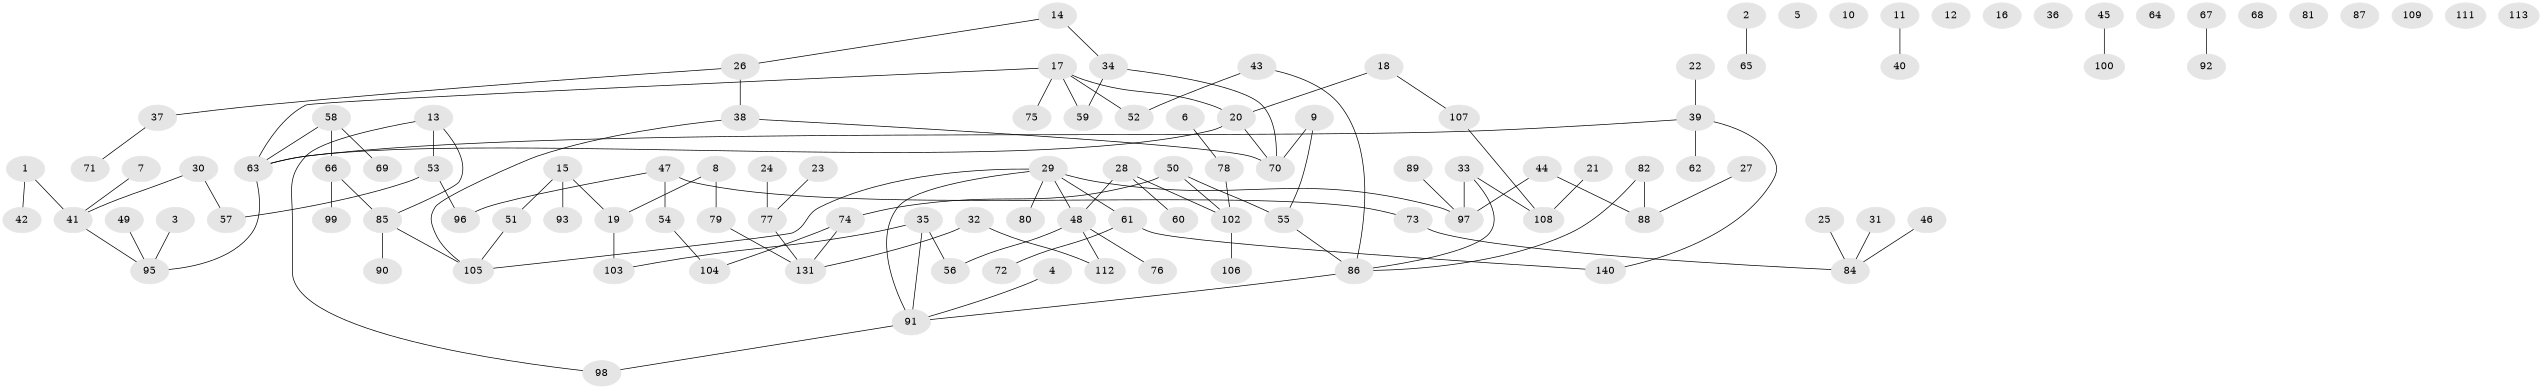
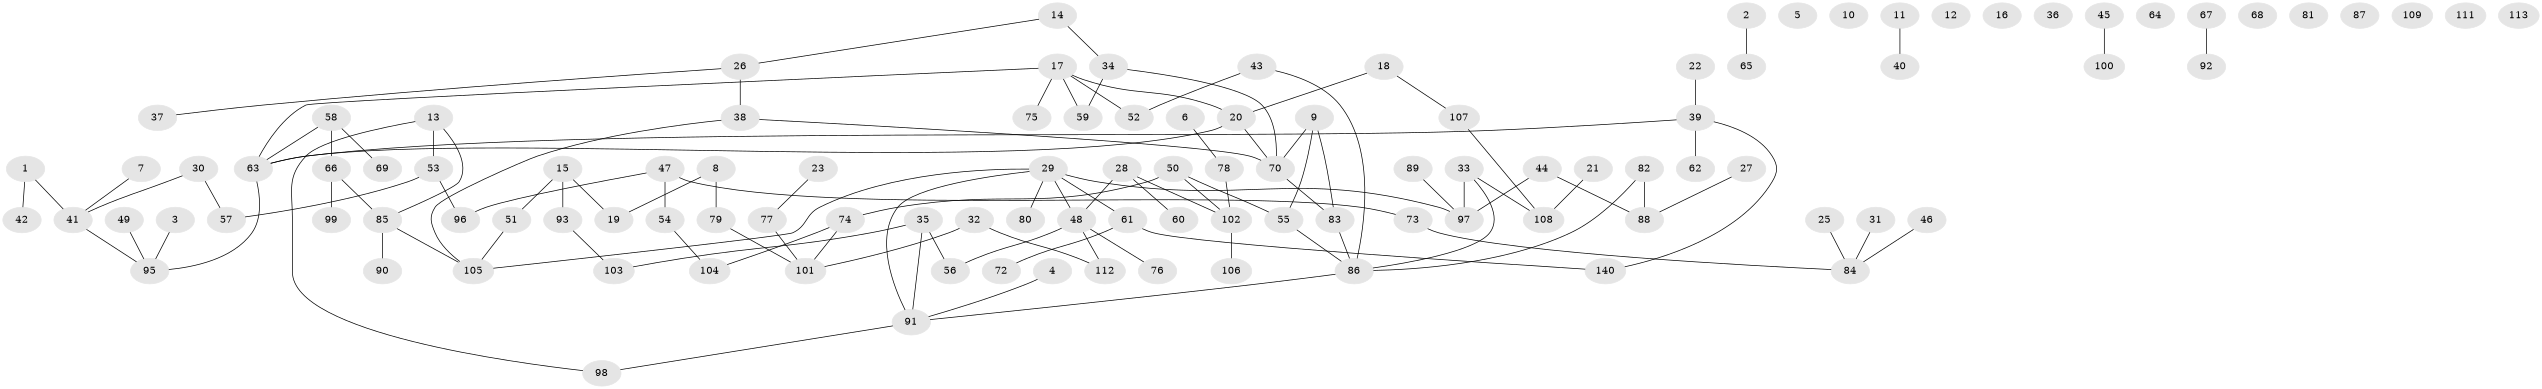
  graph {
    node [color=gray90 style=filled]
    1
    41
    42
    95
    2
    65
    3
    4
    91
    98
    5
    6
    78
    102
    7
    8
    19
    79
-   101 [label=131]
+   101
    9
    55
+   83
    70
    86
    82
    88
    10
    11
    40
    12
    13
    53
    85
    57
    96
    105
    90
    14
    26
    34
    37
    38
    59
    15
    51
    93
    16
    17
    20
    52
    63
    75
    18
    107
    108
    21
    22
    39
    62
    n60 [label=140]
    23
    77
-   24
    25
    84
-   71
    27
    28
    48
    60
    112
    56
    76
    106
    29
    61
    80
    97
    72
    66
    99
    30
    31
    32
    33
    35
    103
    36
    49
    43
    44
    45
    100
    46
    47
    54
    73
    104
    50
    74
    58
    69
    64
    67
    92
    68
    81
    87
    89
    109
    111
    113
    1 -- 41
    1 -- 42
    41 -- 95
    2 -- 65
    3 -- 95
    4 -- 91
    91 -- 98
    6 -- 78
    78 -- 102
    102 -- 106
    7 -- 41
    8 -- 19
    8 -- 79
    79 -- 101
    9 -- 55
+   9 -- 83
    9 -- 70
    55 -- 86
+   83 -- 86
+   70 -- 83
    86 -- 91
    82 -- 86
    82 -- 88
    11 -- 40
    13 -- 98
    13 -- 53
    13 -- 85
    53 -- 57
    53 -- 96
    85 -- 105
    85 -- 90
    14 -- 26
    14 -- 34
    26 -- 37
    26 -- 38
    34 -- 70
    34 -- 59
-   37 -- 71
    38 -- 70
    38 -- 105
    15 -- 19
    15 -- 51
    15 -- 93
    51 -- 105
-   19 -- 103
+   93 -- 103
    17 -- 59
    17 -- 20
    17 -- 52
    17 -- 63
    17 -- 75
    20 -- 70
    20 -- 63
    63 -- 95
    18 -- 20
    18 -- 107
    107 -- 108
    21 -- 108
    22 -- 39
    39 -- 63
    39 -- 62
    39 -- n60
    23 -- 77
    77 -- 101
-   24 -- 77
    25 -- 84
    27 -- 88
    28 -- 102
    28 -- 48
    28 -- 60
    48 -- 112
    48 -- 56
    48 -- 76
    29 -- 91
    29 -- 105
    29 -- 48
    29 -- 61
    29 -- 80
    29 -- 97
    61 -- n60
    61 -- 72
    66 -- 85
    66 -- 99
    30 -- 41
    30 -- 57
    31 -- 84
    32 -- 101
    32 -- 112
    33 -- 86
    33 -- 108
    33 -- 97
    35 -- 91
    35 -- 56
    35 -- 103
    49 -- 95
    43 -- 86
    43 -- 52
    44 -- 88
    44 -- 97
    45 -- 100
    46 -- 84
    47 -- 96
    47 -- 54
    47 -- 73
    54 -- 104
    73 -- 84
    50 -- 102
    50 -- 55
    50 -- 74
    74 -- 101
    74 -- 104
    58 -- 63
    58 -- 66
    58 -- 69
    67 -- 92
    89 -- 97
  }
